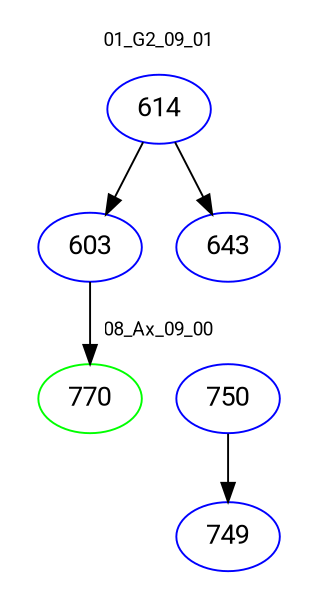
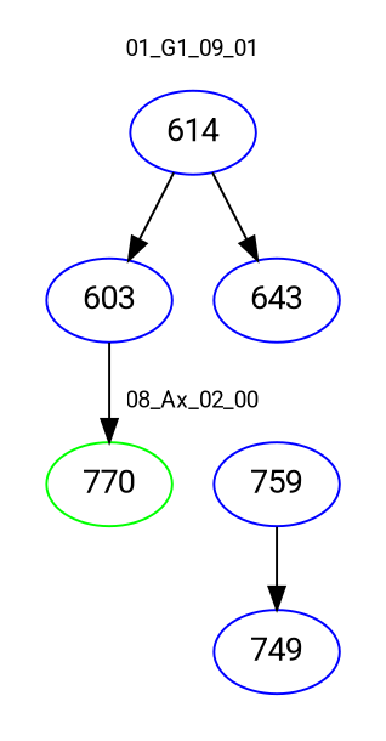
  digraph {
    fontname=Roboto
    node [color=blue fontname=Roboto]
    edge [color=black fontname=Roboto]
-   n1 [label=750]
+   n1 [label=759]
    n2 [label=749]
    n3 [color=green label=770]
    n4 [label=614]
    n5 [label=603]
    n6 [label=643]
    subgraph cluster_1 {
      color=white
      fontsize=10
-     label="08_Ax_09_00"
+     label="08_Ax_02_00"
      n1
      n2
      n3
    }
    subgraph cluster_2 {
      color=white
      fontsize=10
-     label="01_G2_09_01"
+     label="01_G1_09_01"
      n4
      n5
      n6
    }
    n1 -> n2
    n4 -> n5
    n4 -> n6
    n5 -> n3
  }
